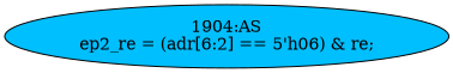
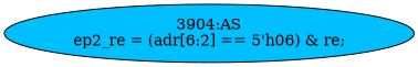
  strict digraph {
-   n1 [ast="<pyverilog.vparser.ast.Assign object at 0x7f0a38ecfbd0>" def_var="['ep2_re']" fillcolor=deepskyblue label="1904:AS\nep2_re = (adr[6:2] == 5'h06) & re;" statements="[]" style=filled typ=Assign use_var="['adr', 're']"]
+   n1 [ast="<pyverilog.vparser.ast.Assign object at 0x7f0a38ecfbd0>" def_var="['ep2_re']" fillcolor=deepskyblue label="3904:AS\nep2_re = (adr[6:2] == 5'h06) & re;" statements="[]" style=filled typ=Assign use_var="['adr', 're']"]
  }
